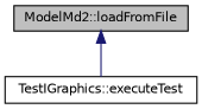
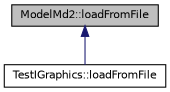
  digraph {
    rankdir=TB
    node [color=black fontname=Helvetica fontsize=10 shape=record style=filled]
    n1 [fillcolor=grey75 fontcolor=black height=0.2 label="ModelMd2::loadFromFile" width=0.4]
-   n2 [fillcolor=white height=0.2 label="TestIGraphics::executeTest" width=0.4]
+   n2 [fillcolor=white height=0.2 label="TestIGraphics::loadFromFile" width=0.4]
    n1 -> n2 [color=midnightblue dir=back fontname=Helvetica fontsize=10 labelfontname=Helvetica labelfontsize=10 style=solid]
  }
